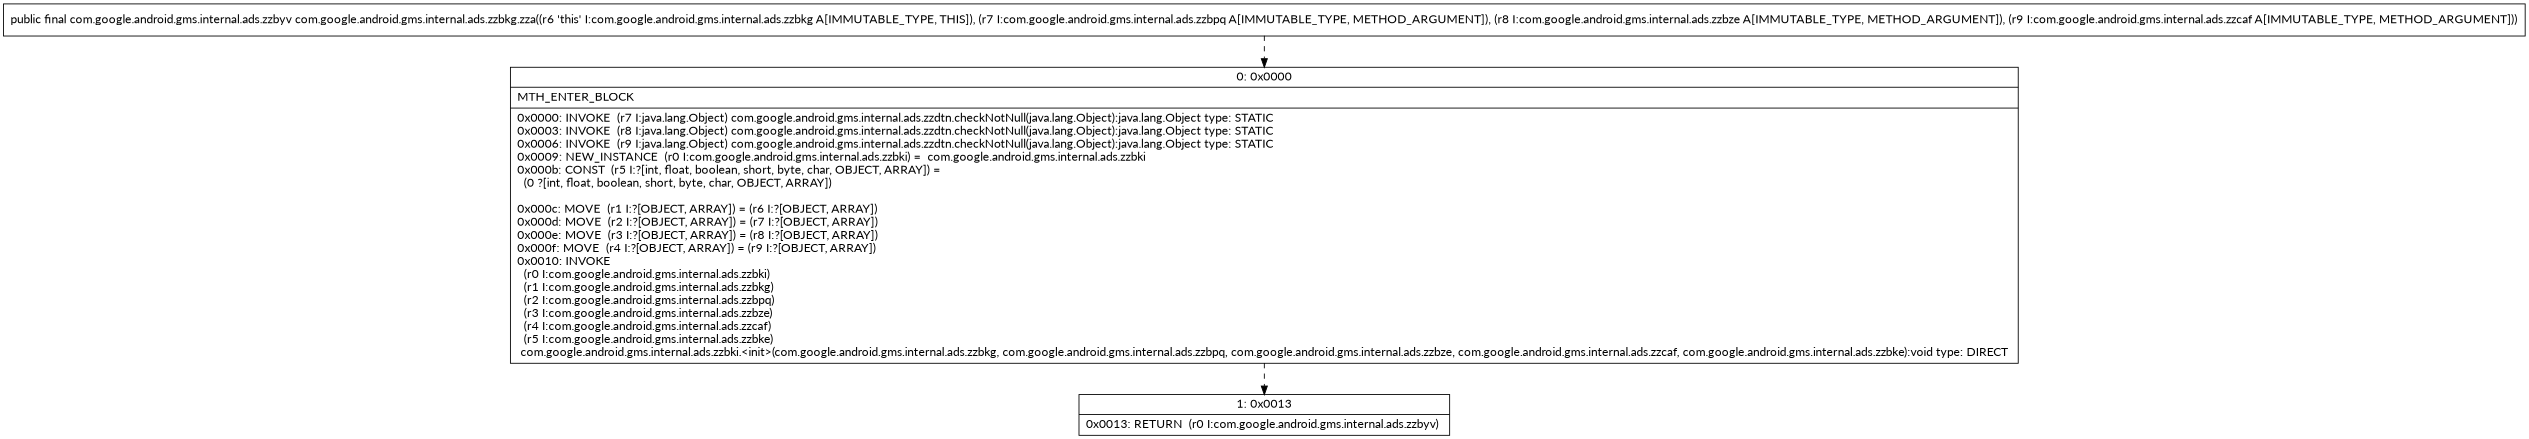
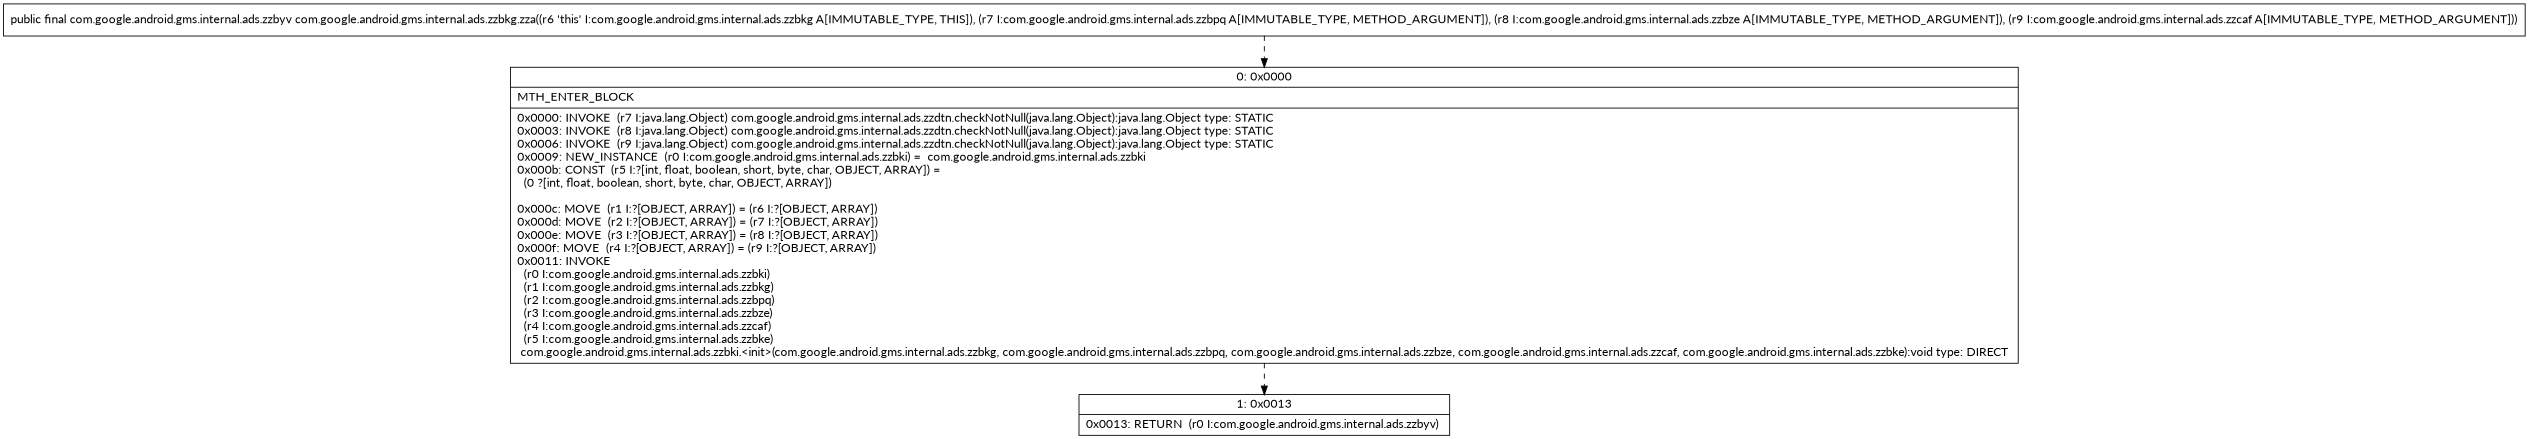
  digraph {
    fontname=Lato
    node [shape=record fontname=Lato]
    edge [style=dashed fontname=Lato]
-   n1 [label="{0\:\ 0x0000|MTH_ENTER_BLOCK\l|0x0000: INVOKE  (r7 I:java.lang.Object) com.google.android.gms.internal.ads.zzdtn.checkNotNull(java.lang.Object):java.lang.Object type: STATIC \l0x0003: INVOKE  (r8 I:java.lang.Object) com.google.android.gms.internal.ads.zzdtn.checkNotNull(java.lang.Object):java.lang.Object type: STATIC \l0x0006: INVOKE  (r9 I:java.lang.Object) com.google.android.gms.internal.ads.zzdtn.checkNotNull(java.lang.Object):java.lang.Object type: STATIC \l0x0009: NEW_INSTANCE  (r0 I:com.google.android.gms.internal.ads.zzbki) =  com.google.android.gms.internal.ads.zzbki \l0x000b: CONST  (r5 I:?[int, float, boolean, short, byte, char, OBJECT, ARRAY]) = \l  (0 ?[int, float, boolean, short, byte, char, OBJECT, ARRAY])\l \l0x000c: MOVE  (r1 I:?[OBJECT, ARRAY]) = (r6 I:?[OBJECT, ARRAY]) \l0x000d: MOVE  (r2 I:?[OBJECT, ARRAY]) = (r7 I:?[OBJECT, ARRAY]) \l0x000e: MOVE  (r3 I:?[OBJECT, ARRAY]) = (r8 I:?[OBJECT, ARRAY]) \l0x000f: MOVE  (r4 I:?[OBJECT, ARRAY]) = (r9 I:?[OBJECT, ARRAY]) \l0x0010: INVOKE  \l  (r0 I:com.google.android.gms.internal.ads.zzbki)\l  (r1 I:com.google.android.gms.internal.ads.zzbkg)\l  (r2 I:com.google.android.gms.internal.ads.zzbpq)\l  (r3 I:com.google.android.gms.internal.ads.zzbze)\l  (r4 I:com.google.android.gms.internal.ads.zzcaf)\l  (r5 I:com.google.android.gms.internal.ads.zzbke)\l com.google.android.gms.internal.ads.zzbki.\<init\>(com.google.android.gms.internal.ads.zzbkg, com.google.android.gms.internal.ads.zzbpq, com.google.android.gms.internal.ads.zzbze, com.google.android.gms.internal.ads.zzcaf, com.google.android.gms.internal.ads.zzbke):void type: DIRECT \l}"]
+   n1 [label="{0\:\ 0x0000|MTH_ENTER_BLOCK\l|0x0000: INVOKE  (r7 I:java.lang.Object) com.google.android.gms.internal.ads.zzdtn.checkNotNull(java.lang.Object):java.lang.Object type: STATIC \l0x0003: INVOKE  (r8 I:java.lang.Object) com.google.android.gms.internal.ads.zzdtn.checkNotNull(java.lang.Object):java.lang.Object type: STATIC \l0x0006: INVOKE  (r9 I:java.lang.Object) com.google.android.gms.internal.ads.zzdtn.checkNotNull(java.lang.Object):java.lang.Object type: STATIC \l0x0009: NEW_INSTANCE  (r0 I:com.google.android.gms.internal.ads.zzbki) =  com.google.android.gms.internal.ads.zzbki \l0x000b: CONST  (r5 I:?[int, float, boolean, short, byte, char, OBJECT, ARRAY]) = \l  (0 ?[int, float, boolean, short, byte, char, OBJECT, ARRAY])\l \l0x000c: MOVE  (r1 I:?[OBJECT, ARRAY]) = (r6 I:?[OBJECT, ARRAY]) \l0x000d: MOVE  (r2 I:?[OBJECT, ARRAY]) = (r7 I:?[OBJECT, ARRAY]) \l0x000e: MOVE  (r3 I:?[OBJECT, ARRAY]) = (r8 I:?[OBJECT, ARRAY]) \l0x000f: MOVE  (r4 I:?[OBJECT, ARRAY]) = (r9 I:?[OBJECT, ARRAY]) \l0x0011: INVOKE  \l  (r0 I:com.google.android.gms.internal.ads.zzbki)\l  (r1 I:com.google.android.gms.internal.ads.zzbkg)\l  (r2 I:com.google.android.gms.internal.ads.zzbpq)\l  (r3 I:com.google.android.gms.internal.ads.zzbze)\l  (r4 I:com.google.android.gms.internal.ads.zzcaf)\l  (r5 I:com.google.android.gms.internal.ads.zzbke)\l com.google.android.gms.internal.ads.zzbki.\<init\>(com.google.android.gms.internal.ads.zzbkg, com.google.android.gms.internal.ads.zzbpq, com.google.android.gms.internal.ads.zzbze, com.google.android.gms.internal.ads.zzcaf, com.google.android.gms.internal.ads.zzbke):void type: DIRECT \l}"]
    n2 [label="{1\:\ 0x0013|0x0013: RETURN  (r0 I:com.google.android.gms.internal.ads.zzbyv) \l}"]
    n3 [label="{public final com.google.android.gms.internal.ads.zzbyv com.google.android.gms.internal.ads.zzbkg.zza((r6 'this' I:com.google.android.gms.internal.ads.zzbkg A[IMMUTABLE_TYPE, THIS]), (r7 I:com.google.android.gms.internal.ads.zzbpq A[IMMUTABLE_TYPE, METHOD_ARGUMENT]), (r8 I:com.google.android.gms.internal.ads.zzbze A[IMMUTABLE_TYPE, METHOD_ARGUMENT]), (r9 I:com.google.android.gms.internal.ads.zzcaf A[IMMUTABLE_TYPE, METHOD_ARGUMENT])) }"]
    n1 -> n2
    n3 -> n1
  }
